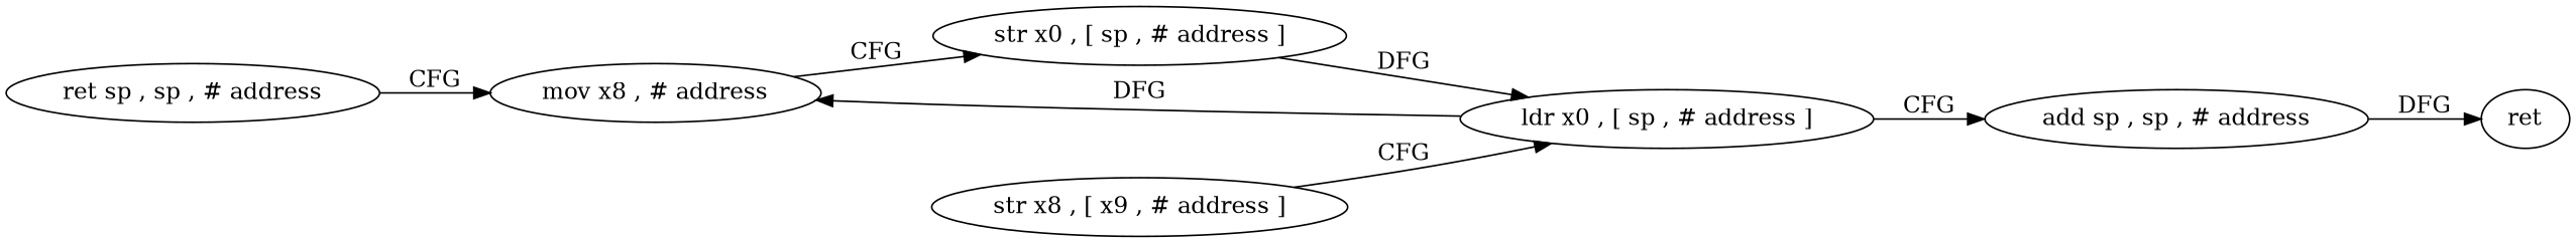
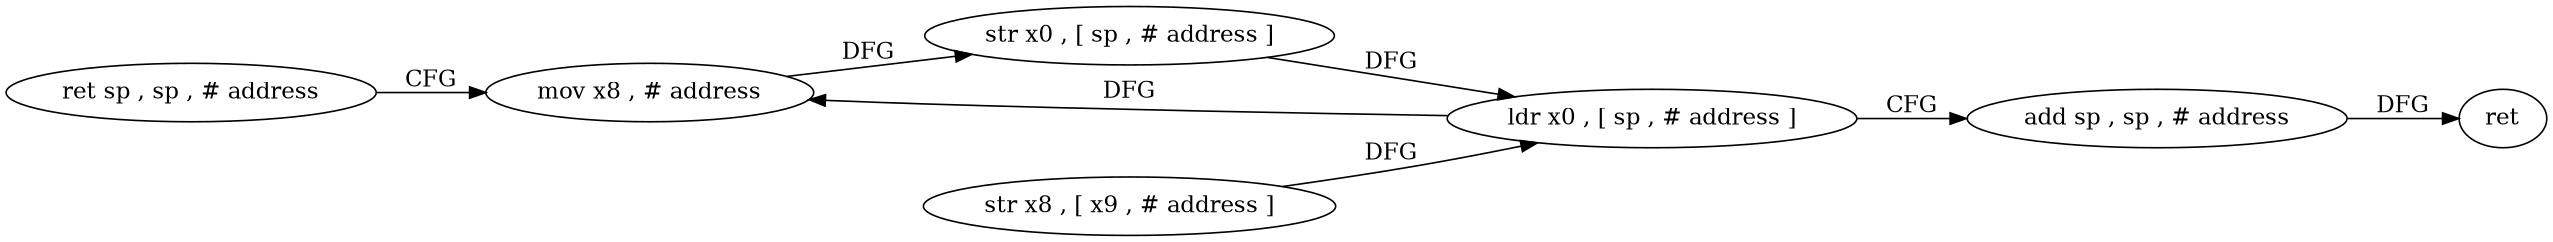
  digraph {
    rankdir=LR
    n1 [label="ret sp , sp , # address"]
    n2 [label="mov x8 , # address"]
    n3 [label="str x0 , [ sp , # address ]"]
    n4 [label="ldr x0 , [ sp , # address ]"]
    n5 [label="add sp , sp , # address"]
    n6 [label="str x8 , [ x9 , # address ]"]
    n7 [label=ret]
    n1 -> n2 [label=CFG]
-   n2 -> n3 [label=CFG]
+   n2 -> n3 [label=DFG]
    n3 -> n4 [label=DFG]
    n4 -> n2 [label=DFG]
    n4 -> n5 [label=CFG]
    n5 -> n7 [label=DFG]
-   n6 -> n4 [label=CFG]
+   n6 -> n4 [label=DFG]
  }
